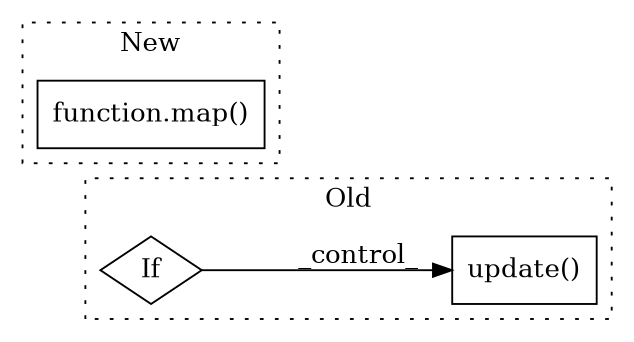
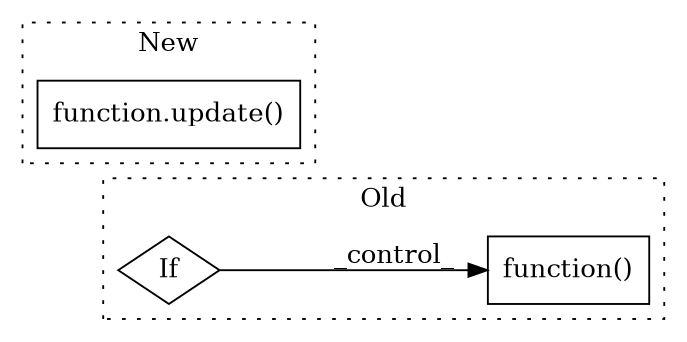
  digraph {
    rankdir=LR
    node [a=75 shape=box]
-   n1 [l="17,1" label="update()" s="2999,3026"]
+   n1 [l="17,1" label="function()" s="2999,3026"]
    n2 [a=96 l=3 label=If s=2623 shape=diamond]
-   n3 [l="4,1" label="function.map()" s="1750,1795"]
+   n3 [l="4,1" label="function.update()" s="1750,1795"]
    subgraph cluster_1 {
      label=Old
      style=dotted
      n1
      n2
    }
    subgraph cluster_2 {
      label=New
      style=dotted
      n3
    }
    n2 -> n1 [label=_control_]
  }
